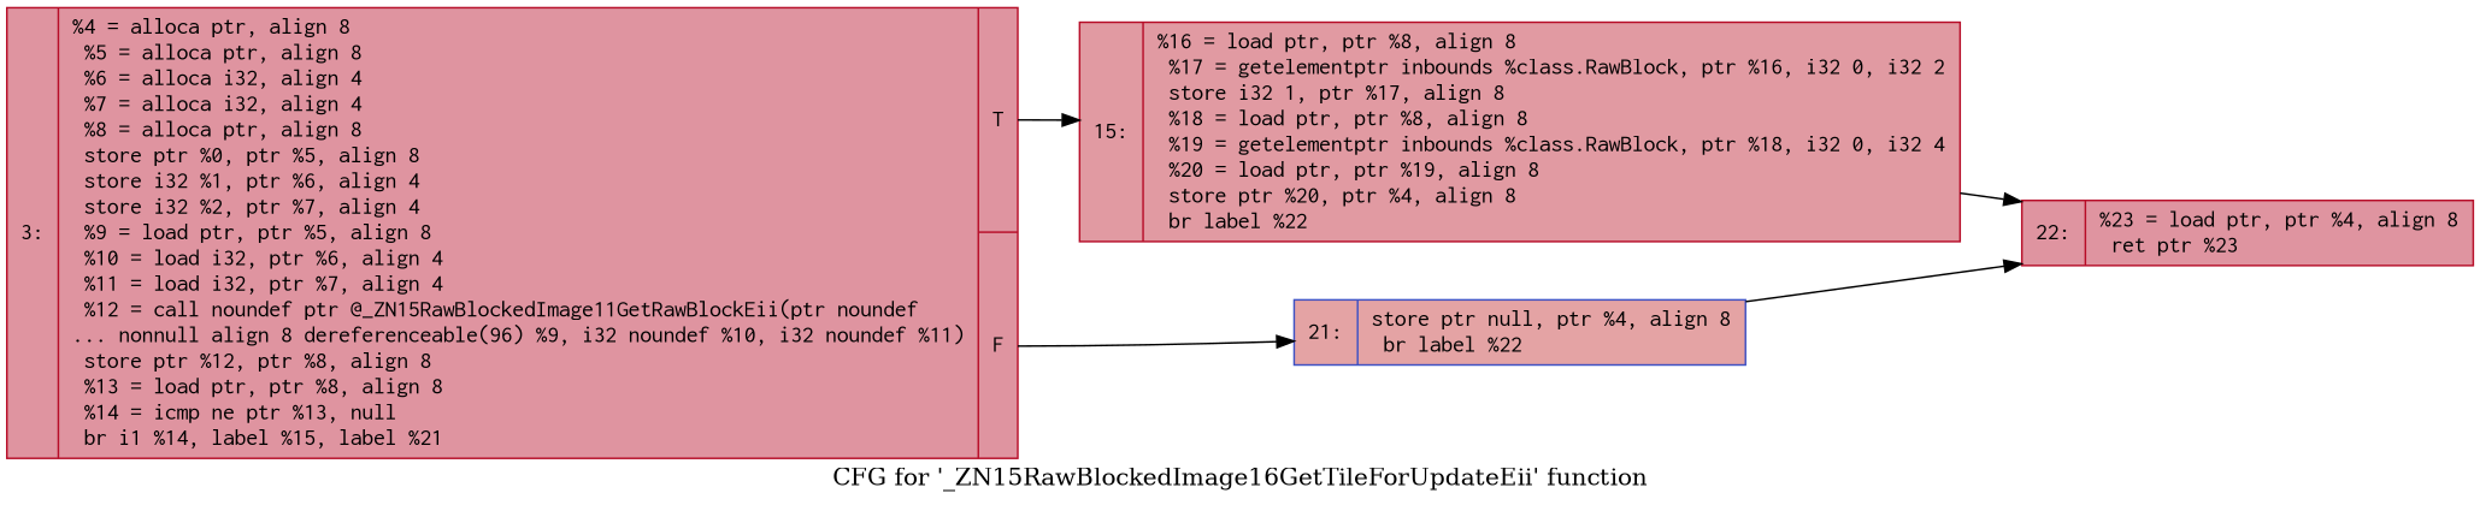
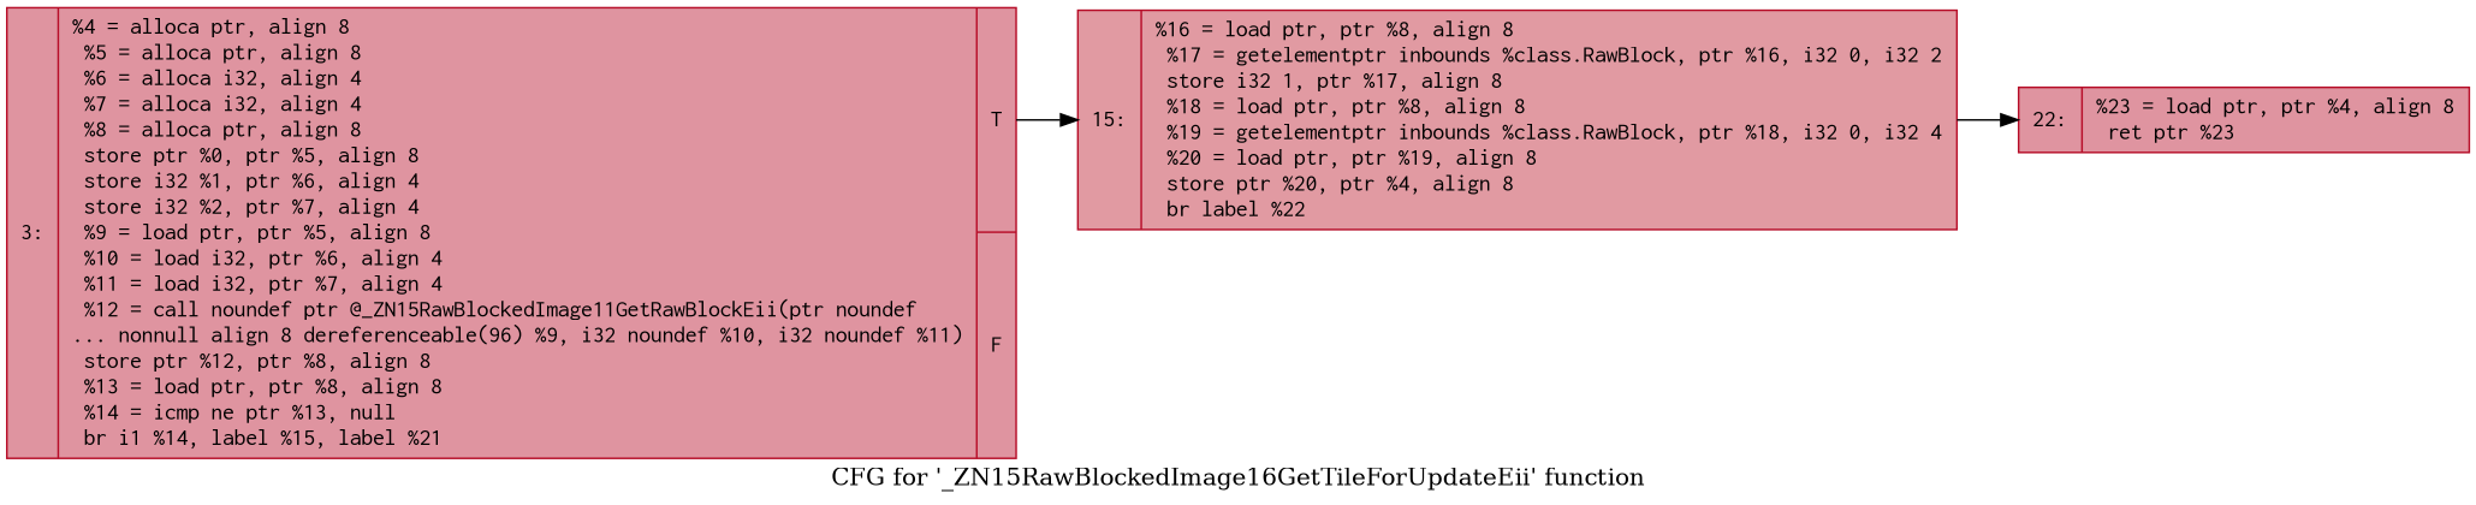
  digraph {
    label="CFG for '_ZN15RawBlockedImage16GetTileForUpdateEii' function"
    rankdir=LR
    node [color="#b70d28ff" fillcolor="#b70d2870" fontname=Courier shape=record style=filled]
    n1 [label="{3:\l|  %4 = alloca ptr, align 8\l  %5 = alloca ptr, align 8\l  %6 = alloca i32, align 4\l  %7 = alloca i32, align 4\l  %8 = alloca ptr, align 8\l  store ptr %0, ptr %5, align 8\l  store i32 %1, ptr %6, align 4\l  store i32 %2, ptr %7, align 4\l  %9 = load ptr, ptr %5, align 8\l  %10 = load i32, ptr %6, align 4\l  %11 = load i32, ptr %7, align 4\l  %12 = call noundef ptr @_ZN15RawBlockedImage11GetRawBlockEii(ptr noundef\l... nonnull align 8 dereferenceable(96) %9, i32 noundef %10, i32 noundef %11)\l  store ptr %12, ptr %8, align 8\l  %13 = load ptr, ptr %8, align 8\l  %14 = icmp ne ptr %13, null\l  br i1 %14, label %15, label %21\l|{<s0>T|<s1>F}}"]
    n2 [fillcolor="#bb1b2c70" label="{15:\l|  %16 = load ptr, ptr %8, align 8\l  %17 = getelementptr inbounds %class.RawBlock, ptr %16, i32 0, i32 2\l  store i32 1, ptr %17, align 8\l  %18 = load ptr, ptr %8, align 8\l  %19 = getelementptr inbounds %class.RawBlock, ptr %18, i32 0, i32 4\l  %20 = load ptr, ptr %19, align 8\l  store ptr %20, ptr %4, align 8\l  br label %22\l}"]
-   n3 [color="#3d50c3ff" fillcolor="#c32e3170" label="{21:\l|  store ptr null, ptr %4, align 8\l  br label %22\l}"]
    n4 [label="{22:\l|  %23 = load ptr, ptr %4, align 8\l  ret ptr %23\l}"]
    n1 -> n2 [tailport=s0]
-   n1 -> n3 [tailport=s1]
    n2 -> n4
-   n3 -> n4
  }
